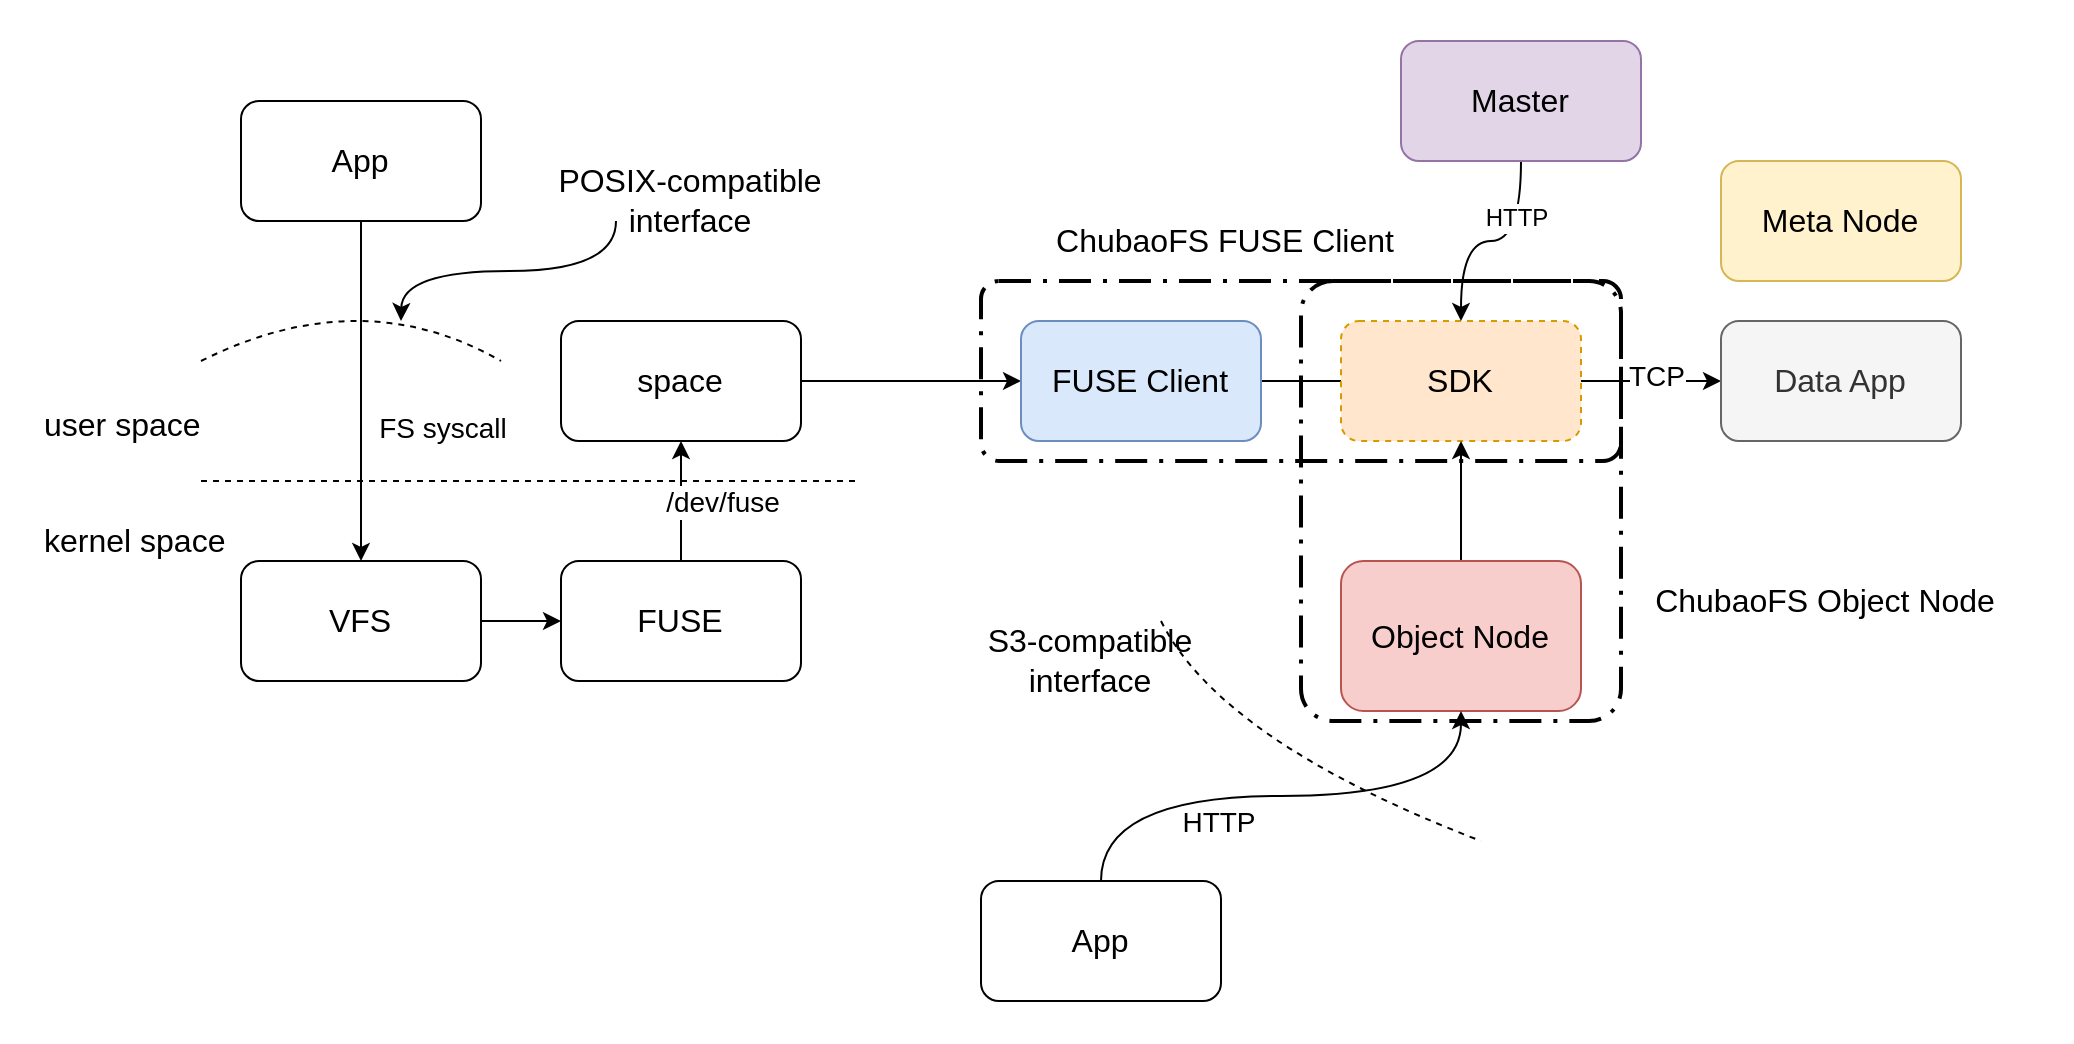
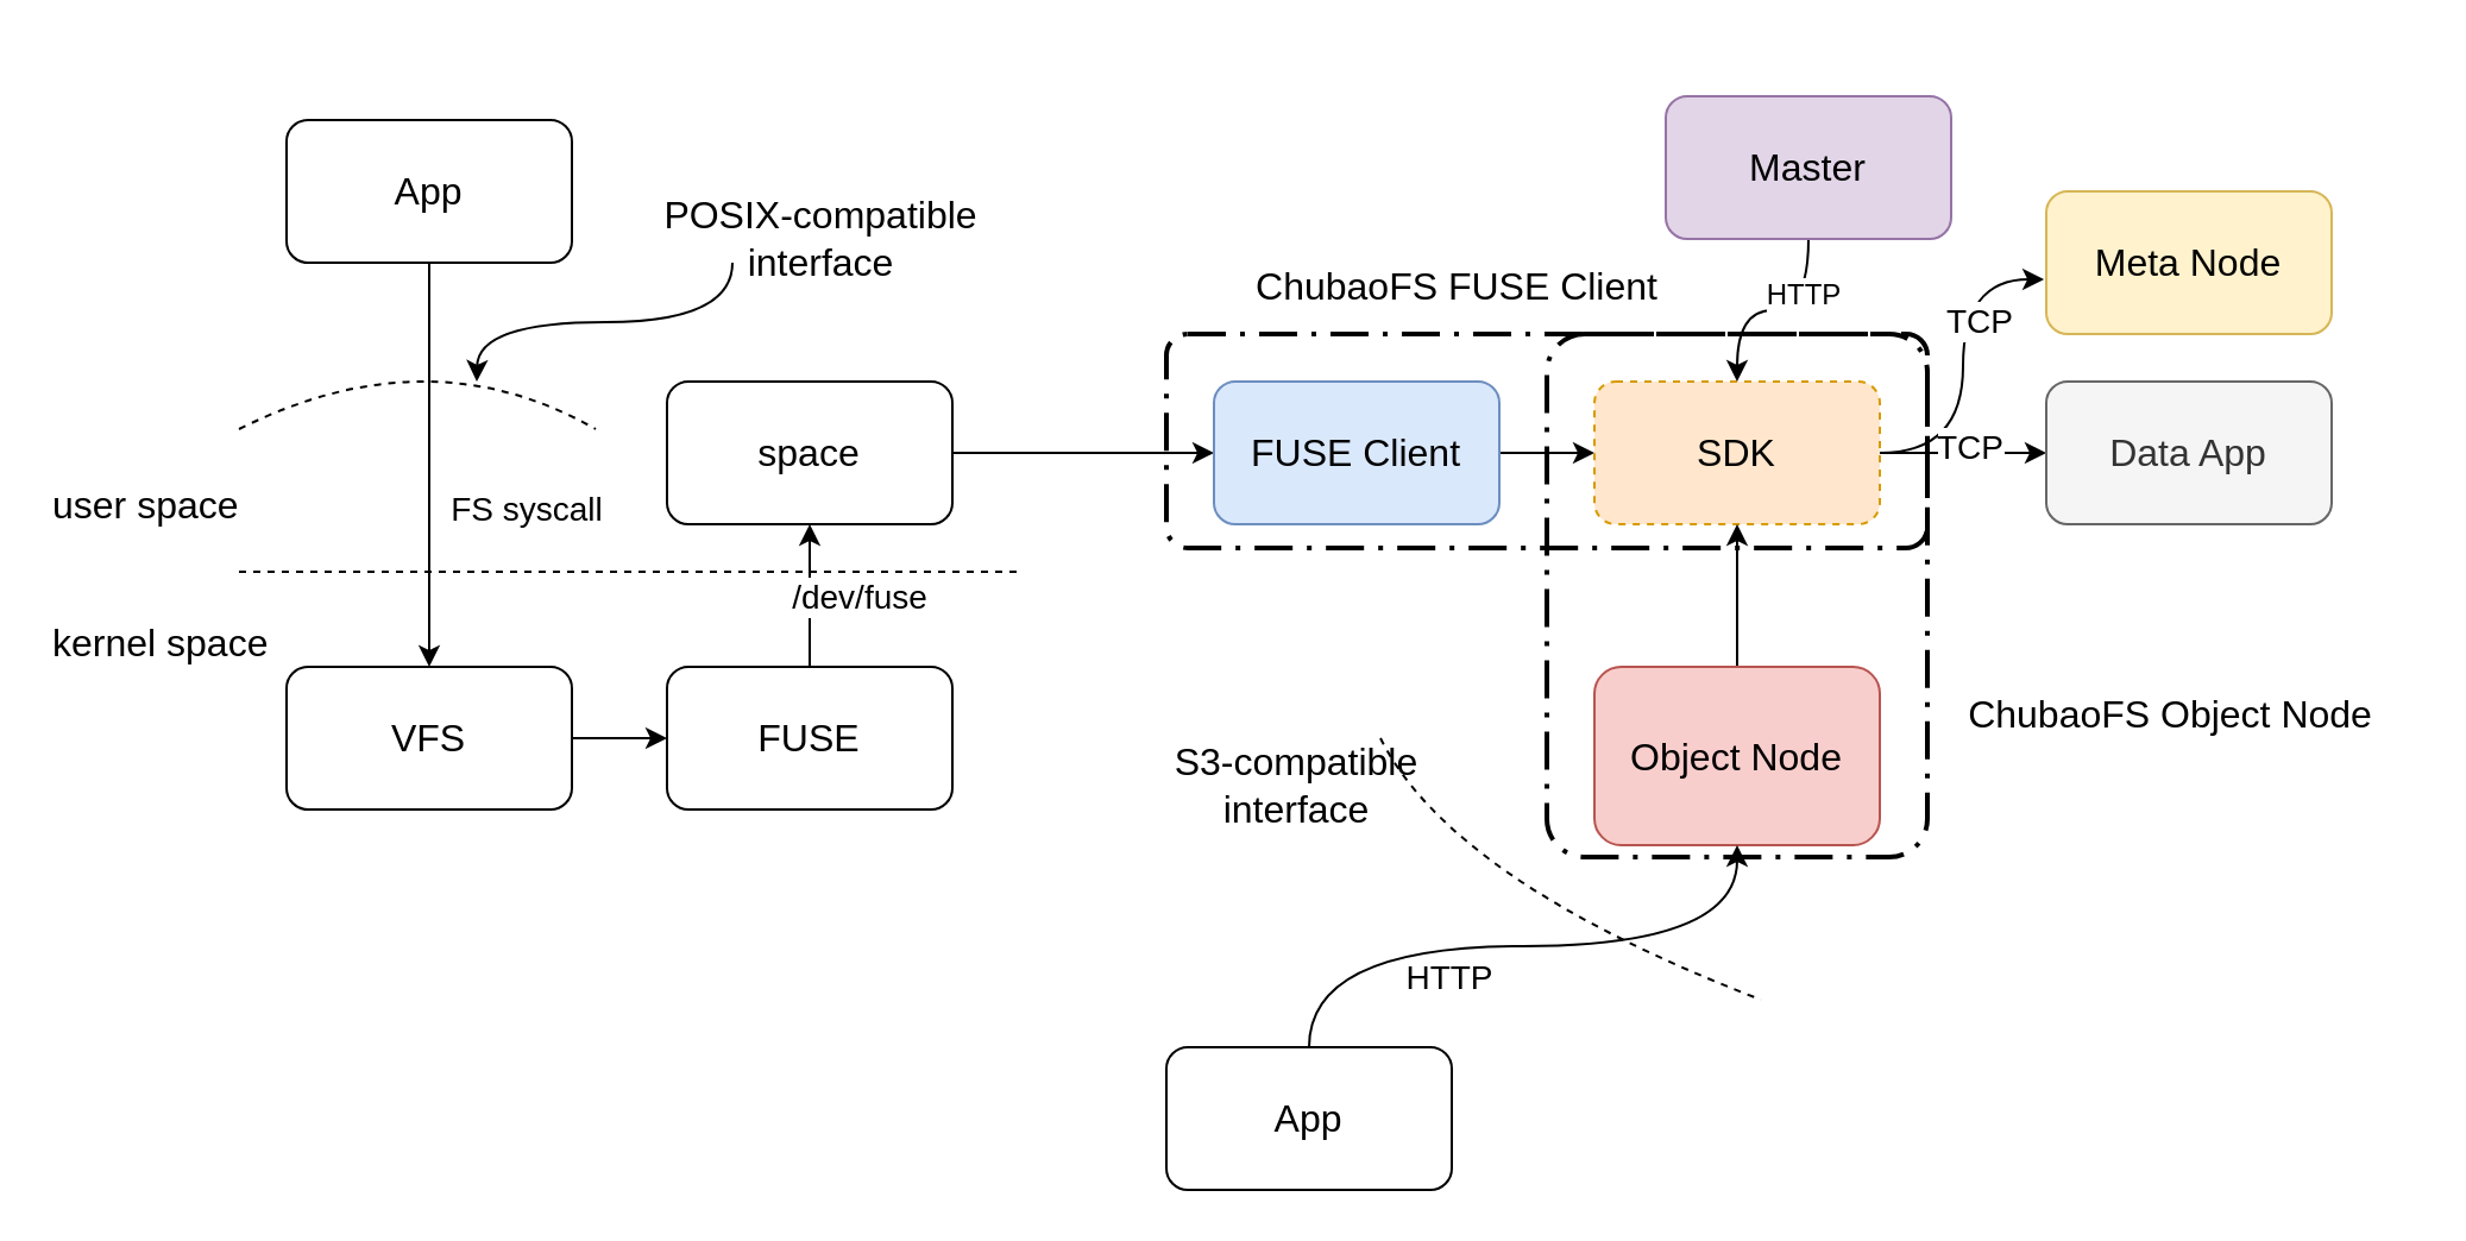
  <mxCell id="0" />
  <mxCell id="1" parent="0" />
  <mxCell id="2" value="" style="rounded=1;arcSize=10;dashed=1;strokeColor=#000000;fillColor=none;gradientColor=none;dashPattern=8 3 1 3;strokeWidth=2;" parent="1" vertex="1"><mxGeometry x="650" y="140" width="160" height="220" as="geometry" /></mxCell>
  <mxCell id="3" value="" style="rounded=1;arcSize=10;dashed=1;strokeColor=#000000;fillColor=none;gradientColor=none;dashPattern=8 3 1 3;strokeWidth=2;" parent="1" vertex="1"><mxGeometry x="490" y="140" width="320" height="90" as="geometry" /></mxCell>
  <mxCell id="4" value="" style="edgeStyle=orthogonalEdgeStyle;rounded=0;orthogonalLoop=1;jettySize=auto;html=1;" parent="1" source="6" target="9" edge="1"><mxGeometry relative="1" as="geometry" /></mxCell>
  <mxCell id="5" value="&lt;font style=&quot;font-size: 14px&quot;&gt;FS syscall&lt;/font&gt;" style="text;html=1;align=center;verticalAlign=middle;resizable=0;points=[];;labelBackgroundColor=#ffffff;" parent="4" vertex="1" connectable="0"><mxGeometry x="0.333" y="2" relative="1" as="geometry"><mxPoint x="38" y="-10" as="offset" /></mxGeometry></mxCell>
  <mxCell id="6" value="&lt;span style=&quot;font-size: 16px&quot;&gt;App&lt;/span&gt;" style="rounded=1;whiteSpace=wrap;html=1;" parent="1" vertex="1"><mxGeometry x="120" y="50" width="120" height="60" as="geometry" /></mxCell>
  <mxCell id="7" value="" style="endArrow=none;dashed=1;html=1;" parent="1" edge="1"><mxGeometry width="50" height="50" relative="1" as="geometry"><mxPoint x="100" y="240" as="sourcePoint" /><mxPoint x="430" y="240" as="targetPoint" /></mxGeometry></mxCell>
  <mxCell id="8" value="" style="edgeStyle=orthogonalEdgeStyle;rounded=0;orthogonalLoop=1;jettySize=auto;html=1;" parent="1" source="9" target="13" edge="1"><mxGeometry relative="1" as="geometry" /></mxCell>
  <mxCell id="9" value="&lt;font style=&quot;font-size: 16px&quot;&gt;VFS&lt;/font&gt;" style="rounded=1;whiteSpace=wrap;html=1;" parent="1" vertex="1"><mxGeometry x="120" y="280" width="120" height="60" as="geometry" /></mxCell>
  <mxCell id="10" value="&lt;font style=&quot;font-size: 16px&quot;&gt;user space&lt;br&gt;&lt;br&gt;&lt;br&gt;kernel space&lt;/font&gt;" style="text;html=1;resizable=0;points=[];autosize=1;align=left;verticalAlign=top;spacingTop=-4;" parent="1" vertex="1"><mxGeometry y="200" width="110" height="60" as="geometry" x="20" /></mxCell>
  <mxCell id="11" value="" style="edgeStyle=orthogonalEdgeStyle;rounded=0;orthogonalLoop=1;jettySize=auto;html=1;" parent="1" source="13" target="15" edge="1"><mxGeometry relative="1" as="geometry" /></mxCell>
  <mxCell id="12" value="&lt;font style=&quot;font-size: 14px&quot;&gt;/dev/fuse&lt;/font&gt;" style="text;html=1;align=center;verticalAlign=middle;resizable=0;points=[];;labelBackgroundColor=#ffffff;" parent="11" vertex="1" connectable="0"><mxGeometry x="-0.267" relative="1" as="geometry"><mxPoint x="20" y="-8" as="offset" /></mxGeometry></mxCell>
  <mxCell id="13" value="&lt;font style=&quot;font-size: 16px&quot;&gt;FUSE&lt;/font&gt;" style="rounded=1;whiteSpace=wrap;html=1;" parent="1" vertex="1"><mxGeometry x="280" y="280" width="120" height="60" as="geometry" /></mxCell>
  <mxCell id="14" value="" style="edgeStyle=orthogonalEdgeStyle;rounded=0;orthogonalLoop=1;jettySize=auto;html=1;" parent="1" source="15" target="17" edge="1"><mxGeometry relative="1" as="geometry" /></mxCell>
  <mxCell id="15" value="&lt;font style=&quot;font-size: 16px&quot;&gt;space&lt;/font&gt;" style="rounded=1;whiteSpace=wrap;html=1;" parent="1" vertex="1"><mxGeometry x="280" y="160" width="120" height="60" as="geometry" /></mxCell>
- <mxCell id="16" style="edgeStyle=orthogonalEdgeStyle;rounded=0;orthogonalLoop=1;jettySize=auto;html=1;exitX=1;exitY=0.5;exitDx=0;exitDy=0;entryX=0;entryY=0.5;entryDx=0;entryDy=0;endArrow=none;" parent="1" source="17" target="22" edge="1"><mxGeometry relative="1" as="geometry" /></mxCell>
+ <mxCell id="16" style="edgeStyle=orthogonalEdgeStyle;rounded=0;orthogonalLoop=1;jettySize=auto;html=1;exitX=1;exitY=0.5;exitDx=0;exitDy=0;entryX=0;entryY=0.5;entryDx=0;entryDy=0;" parent="1" source="17" target="22" edge="1"><mxGeometry relative="1" as="geometry" /></mxCell>
  <mxCell id="17" value="&lt;font style=&quot;font-size: 16px&quot;&gt;FUSE Client&lt;/font&gt;" style="rounded=1;whiteSpace=wrap;html=1;fillColor=#dae8fc;strokeColor=#6c8ebf;" parent="1" vertex="1"><mxGeometry x="510" y="160" width="120" height="60" as="geometry" /></mxCell>
+ <mxCell id="18" style="edgeStyle=orthogonalEdgeStyle;curved=1;orthogonalLoop=1;jettySize=auto;html=1;exitX=1;exitY=0.5;exitDx=0;exitDy=0;entryX=-0.008;entryY=0.617;entryDx=0;entryDy=0;entryPerimeter=0;" parent="1" source="22" target="24" edge="1"><mxGeometry relative="1" as="geometry" /></mxCell>
+ <mxCell id="19" value="&lt;font style=&quot;font-size: 14px&quot;&gt;TCP&lt;/font&gt;" style="text;html=1;align=center;verticalAlign=middle;resizable=0;points=[];;labelBackgroundColor=#ffffff;" parent="18" vertex="1" connectable="0"><mxGeometry x="0.282" y="-6" relative="1" as="geometry"><mxPoint as="offset" /></mxGeometry></mxCell>
  <mxCell id="20" style="edgeStyle=orthogonalEdgeStyle;curved=1;orthogonalLoop=1;jettySize=auto;html=1;" parent="1" source="22" target="25" edge="1"><mxGeometry relative="1" as="geometry" /></mxCell>
  <mxCell id="21" value="&lt;font style=&quot;font-size: 14px&quot;&gt;TCP&lt;/font&gt;" style="text;html=1;align=center;verticalAlign=middle;resizable=0;points=[];;labelBackgroundColor=#ffffff;" parent="20" vertex="1" connectable="0"><mxGeometry x="0.057" y="3" relative="1" as="geometry"><mxPoint as="offset" /></mxGeometry></mxCell>
  <mxCell id="22" value="&lt;font style=&quot;font-size: 16px&quot;&gt;SDK&lt;br&gt;&lt;/font&gt;" style="rounded=1;whiteSpace=wrap;html=1;fillColor=#ffe6cc;strokeColor=#d79b00;dashed=1;" parent="1" vertex="1"><mxGeometry x="670" y="160" width="120" height="60" as="geometry" /></mxCell>
  <mxCell id="23" value="&lt;font style=&quot;font-size: 16px&quot;&gt;ChubaoFS FUSE Client&lt;br&gt;&lt;/font&gt;" style="text;html=1;strokeColor=none;fillColor=none;align=center;verticalAlign=middle;whiteSpace=wrap;rounded=0;" parent="1" vertex="1"><mxGeometry x="510" y="110" width="205" height="20" as="geometry" /></mxCell>
  <mxCell id="24" value="&lt;font style=&quot;font-size: 16px&quot;&gt;Meta Node&lt;br&gt;&lt;/font&gt;" style="rounded=1;whiteSpace=wrap;html=1;fillColor=#fff2cc;strokeColor=#d6b656;" parent="1" vertex="1"><mxGeometry x="860" y="80" width="120" height="60" as="geometry" /></mxCell>
  <mxCell id="25" value="&lt;font style=&quot;font-size: 16px&quot;&gt;Data App&lt;br&gt;&lt;/font&gt;" style="rounded=1;whiteSpace=wrap;html=1;fillColor=#f5f5f5;strokeColor=#666666;fontColor=#333333;" parent="1" vertex="1"><mxGeometry x="860" y="160" width="120" height="60" as="geometry" /></mxCell>
  <mxCell id="26" style="edgeStyle=orthogonalEdgeStyle;orthogonalLoop=1;jettySize=auto;html=1;exitX=0.5;exitY=1;exitDx=0;exitDy=0;entryX=0.5;entryY=0;entryDx=0;entryDy=0;curved=1;" parent="1" source="28" target="22" edge="1"><mxGeometry relative="1" as="geometry" /></mxCell>
  <mxCell id="27" value="HTTP" style="text;html=1;align=center;verticalAlign=middle;resizable=0;points=[];;labelBackgroundColor=#ffffff;" parent="26" vertex="1" connectable="0"><mxGeometry x="-0.491" y="-3" relative="1" as="geometry"><mxPoint as="offset" /></mxGeometry></mxCell>
- <mxCell id="28" value="&lt;font style=&quot;font-size: 16px&quot;&gt;Master&lt;br&gt;&lt;/font&gt;" style="rounded=1;whiteSpace=wrap;html=1;fillColor=#e1d5e7;strokeColor=#9673a6;" parent="1" vertex="1"><mxGeometry x="700" width="120" height="60" as="geometry" y="20" /></mxCell>
+ <mxCell id="28" value="&lt;font style=&quot;font-size: 16px&quot;&gt;Master&lt;br&gt;&lt;/font&gt;" style="rounded=1;whiteSpace=wrap;html=1;fillColor=#e1d5e7;strokeColor=#9673a6;" parent="1" vertex="1"><mxGeometry x="700" y="40" width="120" height="60" as="geometry" /></mxCell>
  <mxCell id="29" style="edgeStyle=orthogonalEdgeStyle;rounded=0;orthogonalLoop=1;jettySize=auto;html=1;entryX=0.5;entryY=1;entryDx=0;entryDy=0;" parent="1" source="30" target="22" edge="1"><mxGeometry relative="1" as="geometry" /></mxCell>
  <mxCell id="30" value="&lt;font style=&quot;font-size: 16px&quot;&gt;Object Node&lt;/font&gt;" style="rounded=1;whiteSpace=wrap;html=1;fillColor=#f8cecc;strokeColor=#b85450;" parent="1" vertex="1"><mxGeometry x="670" y="280" width="120" height="75" as="geometry" /></mxCell>
  <mxCell id="31" value="&lt;font style=&quot;font-size: 16px&quot;&gt;ChubaoFS Object Node&lt;br&gt;&lt;/font&gt;" style="text;html=1;strokeColor=none;fillColor=none;align=center;verticalAlign=middle;whiteSpace=wrap;rounded=0;" parent="1" vertex="1"><mxGeometry x="810" y="290" width="205" height="20" as="geometry" /></mxCell>
  <mxCell id="32" value="" style="endArrow=none;dashed=1;html=1;curved=1;" parent="1" edge="1"><mxGeometry width="50" height="50" relative="1" as="geometry"><mxPoint x="100" y="180" as="sourcePoint" /><mxPoint x="250" y="180" as="targetPoint" /><Array as="points"><mxPoint x="180" y="140" /></Array></mxGeometry></mxCell>
  <mxCell id="33" style="edgeStyle=orthogonalEdgeStyle;curved=1;orthogonalLoop=1;jettySize=auto;html=1;exitX=0.25;exitY=1;exitDx=0;exitDy=0;" parent="1" source="34" edge="1"><mxGeometry relative="1" as="geometry"><mxPoint x="200" y="160" as="targetPoint" /></mxGeometry></mxCell>
  <mxCell id="34" value="&lt;font style=&quot;font-size: 16px&quot;&gt;POSIX-compatible interface&lt;/font&gt;" style="text;html=1;strokeColor=none;fillColor=none;align=center;verticalAlign=middle;whiteSpace=wrap;rounded=0;" parent="1" vertex="1"><mxGeometry x="270" y="90" width="150" height="20" as="geometry" /></mxCell>
  <mxCell id="35" value="" style="endArrow=none;dashed=1;html=1;curved=1;" parent="1" edge="1"><mxGeometry width="50" height="50" relative="1" as="geometry"><mxPoint x="580" y="310" as="sourcePoint" /><mxPoint x="740" y="420" as="targetPoint" /><Array as="points"><mxPoint x="610" y="370" /></Array></mxGeometry></mxCell>
  <mxCell id="36" value="&lt;font style=&quot;font-size: 16px&quot;&gt;S3-compatible interface&lt;/font&gt;" style="text;html=1;strokeColor=none;fillColor=none;align=center;verticalAlign=middle;whiteSpace=wrap;rounded=0;" parent="1" vertex="1"><mxGeometry x="470" y="320" width="150" height="20" as="geometry" /></mxCell>
  <mxCell id="37" style="edgeStyle=orthogonalEdgeStyle;curved=1;orthogonalLoop=1;jettySize=auto;html=1;exitX=0.5;exitY=0;exitDx=0;exitDy=0;" parent="1" source="38" target="30" edge="1"><mxGeometry relative="1" as="geometry" /></mxCell>
  <mxCell id="38" value="&lt;span style=&quot;font-size: 16px&quot;&gt;App&lt;/span&gt;" style="rounded=1;whiteSpace=wrap;html=1;" parent="1" vertex="1"><mxGeometry x="490" y="440" width="120" height="60" as="geometry" /></mxCell>
  <mxCell id="39" value="&lt;font style=&quot;font-size: 14px&quot;&gt;HTTP&lt;/font&gt;" style="text;html=1;align=center;verticalAlign=middle;resizable=0;points=[];;labelBackgroundColor=#ffffff;" parent="1" vertex="1" connectable="0"><mxGeometry x="570" y="420" as="geometry"><mxPoint x="38" y="-10" as="offset" /></mxGeometry></mxCell>
